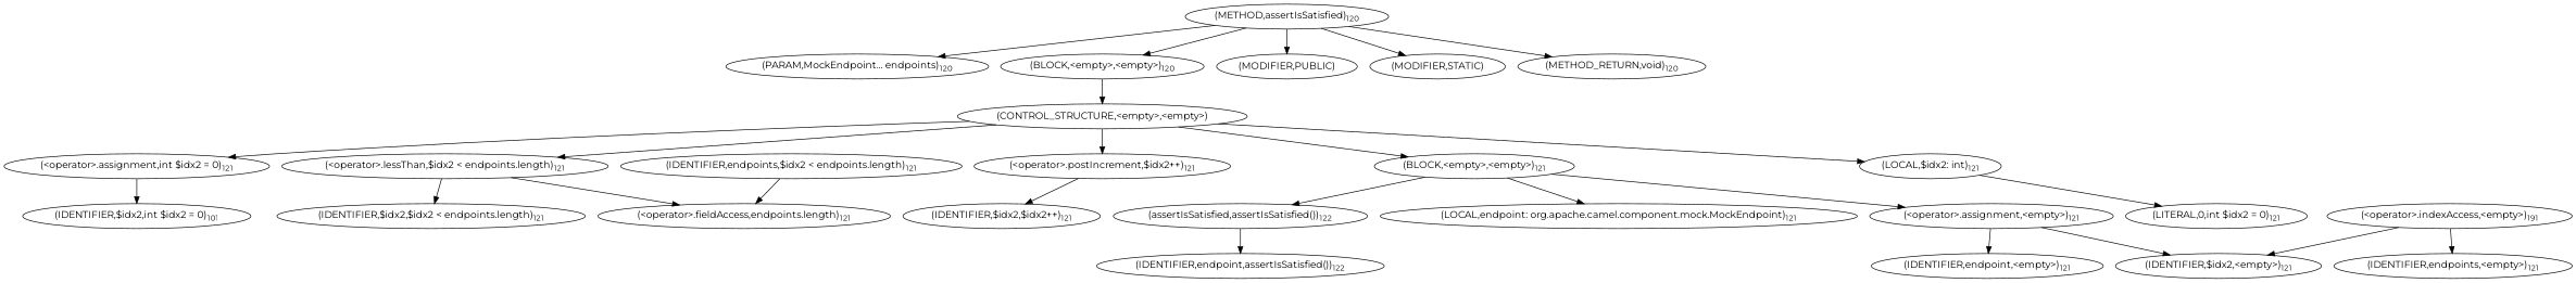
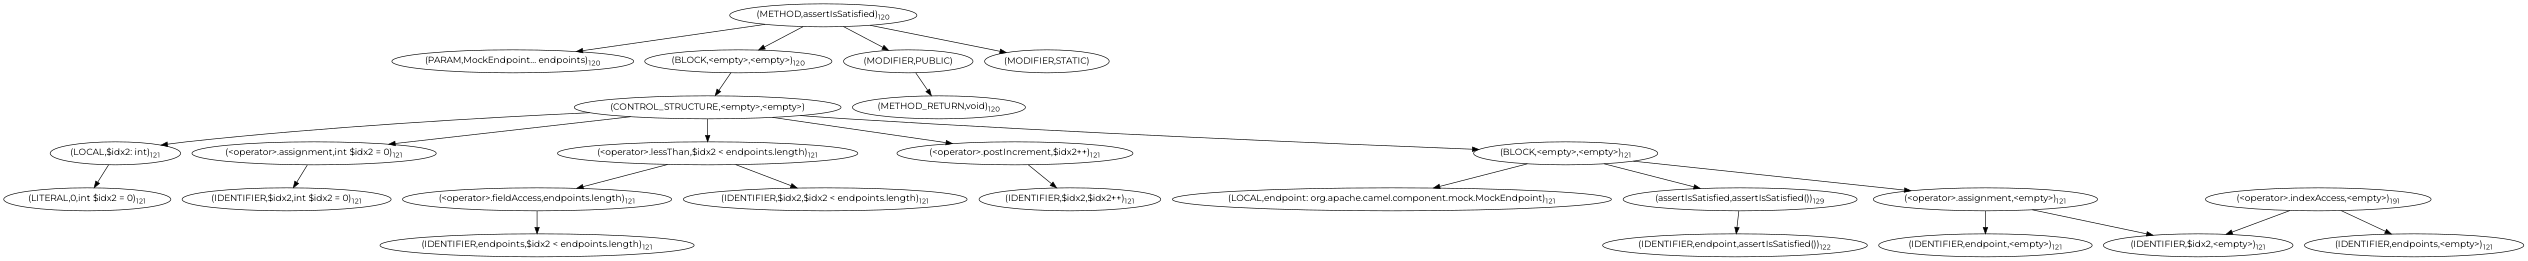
  digraph {
    fontname=Montserrat
    node [fontname=Montserrat]
    edge [fontname=Montserrat]
    n1 [label=<(METHOD,assertIsSatisfied)<SUB>120</SUB>>]
    n2 [label=<(PARAM,MockEndpoint... endpoints)<SUB>120</SUB>>]
    n3 [label=<(BLOCK,&lt;empty&gt;,&lt;empty&gt;)<SUB>120</SUB>>]
    n4 [label=<(MODIFIER,PUBLIC)>]
    n5 [label=<(MODIFIER,STATIC)>]
    n6 [label=<(METHOD_RETURN,void)<SUB>120</SUB>>]
    n7 [label=<(CONTROL_STRUCTURE,&lt;empty&gt;,&lt;empty&gt;)>]
    n8 [label=<(LOCAL,$idx2: int)<SUB>121</SUB>>]
    n9 [label=<(&lt;operator&gt;.assignment,int $idx2 = 0)<SUB>121</SUB>>]
    n10 [label=<(&lt;operator&gt;.lessThan,$idx2 &lt; endpoints.length)<SUB>121</SUB>>]
    n11 [label=<(&lt;operator&gt;.postIncrement,$idx2++)<SUB>121</SUB>>]
    n12 [label=<(BLOCK,&lt;empty&gt;,&lt;empty&gt;)<SUB>121</SUB>>]
    n13 [label=<(LITERAL,0,int $idx2 = 0)<SUB>121</SUB>>]
-   n14 [label=<(IDENTIFIER,$idx2,int $idx2 = 0)<SUB>101</SUB>>]
+   n14 [label=<(IDENTIFIER,$idx2,int $idx2 = 0)<SUB>121</SUB>>]
    n15 [label=<(IDENTIFIER,$idx2,$idx2 &lt; endpoints.length)<SUB>121</SUB>>]
    n16 [label=<(&lt;operator&gt;.fieldAccess,endpoints.length)<SUB>121</SUB>>]
    n17 [label=<(IDENTIFIER,$idx2,$idx2++)<SUB>121</SUB>>]
    n18 [label=<(LOCAL,endpoint: org.apache.camel.component.mock.MockEndpoint)<SUB>121</SUB>>]
    n19 [label=<(&lt;operator&gt;.assignment,&lt;empty&gt;)<SUB>121</SUB>>]
-   n20 [label=<(assertIsSatisfied,assertIsSatisfied())<SUB>122</SUB>>]
+   n20 [label=<(assertIsSatisfied,assertIsSatisfied())<SUB>129</SUB>>]
    n21 [label=<(IDENTIFIER,endpoints,$idx2 &lt; endpoints.length)<SUB>121</SUB>>]
    n22 [label=<(IDENTIFIER,endpoint,&lt;empty&gt;)<SUB>121</SUB>>]
    n23 [label=<(IDENTIFIER,$idx2,&lt;empty&gt;)<SUB>121</SUB>>]
    n24 [label=<(IDENTIFIER,endpoint,assertIsSatisfied())<SUB>122</SUB>>]
    n25 [label=<(&lt;operator&gt;.indexAccess,&lt;empty&gt;)<SUB>191</SUB>>]
    n26 [label=<(IDENTIFIER,endpoints,&lt;empty&gt;)<SUB>121</SUB>>]
    n1 -> n2
    n1 -> n3
    n1 -> n4
    n1 -> n5
-   n1 -> n6
+   n4 -> n6
    n3 -> n7
    n7 -> n8
    n7 -> n9
    n7 -> n10
    n7 -> n11
    n7 -> n12
    n8 -> n13
    n9 -> n14
    n10 -> n15
    n10 -> n16
    n11 -> n17
    n12 -> n18
    n12 -> n19
    n12 -> n20
-   n21 -> n16
+   n16 -> n21
    n19 -> n22
    n19 -> n23
    n20 -> n24
    n25 -> n23
    n25 -> n26
  }
